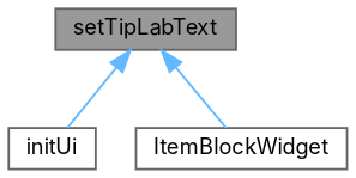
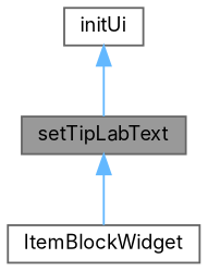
  digraph {
    fontname=Inter
    rankdir=TB
    node [color=grey40 fillcolor=white fontname=Inter fontsize=10 shape=box style=filled]
    edge [color=steelblue1 dir=back fontname=Inter fontsize=10 labelfontname=Helvetica labelfontsize=10 style=solid]
    n1 [color=gray40 fillcolor=grey60 fontcolor=black height=0.2 label=setTipLabText width=0.4]
    n2 [height=0.2 label=initUi width=0.4]
    n3 [height=0.2 label=ItemBlockWidget width=0.4]
-   n1 -> n2
+   n2 -> n1
    n1 -> n3
  }
